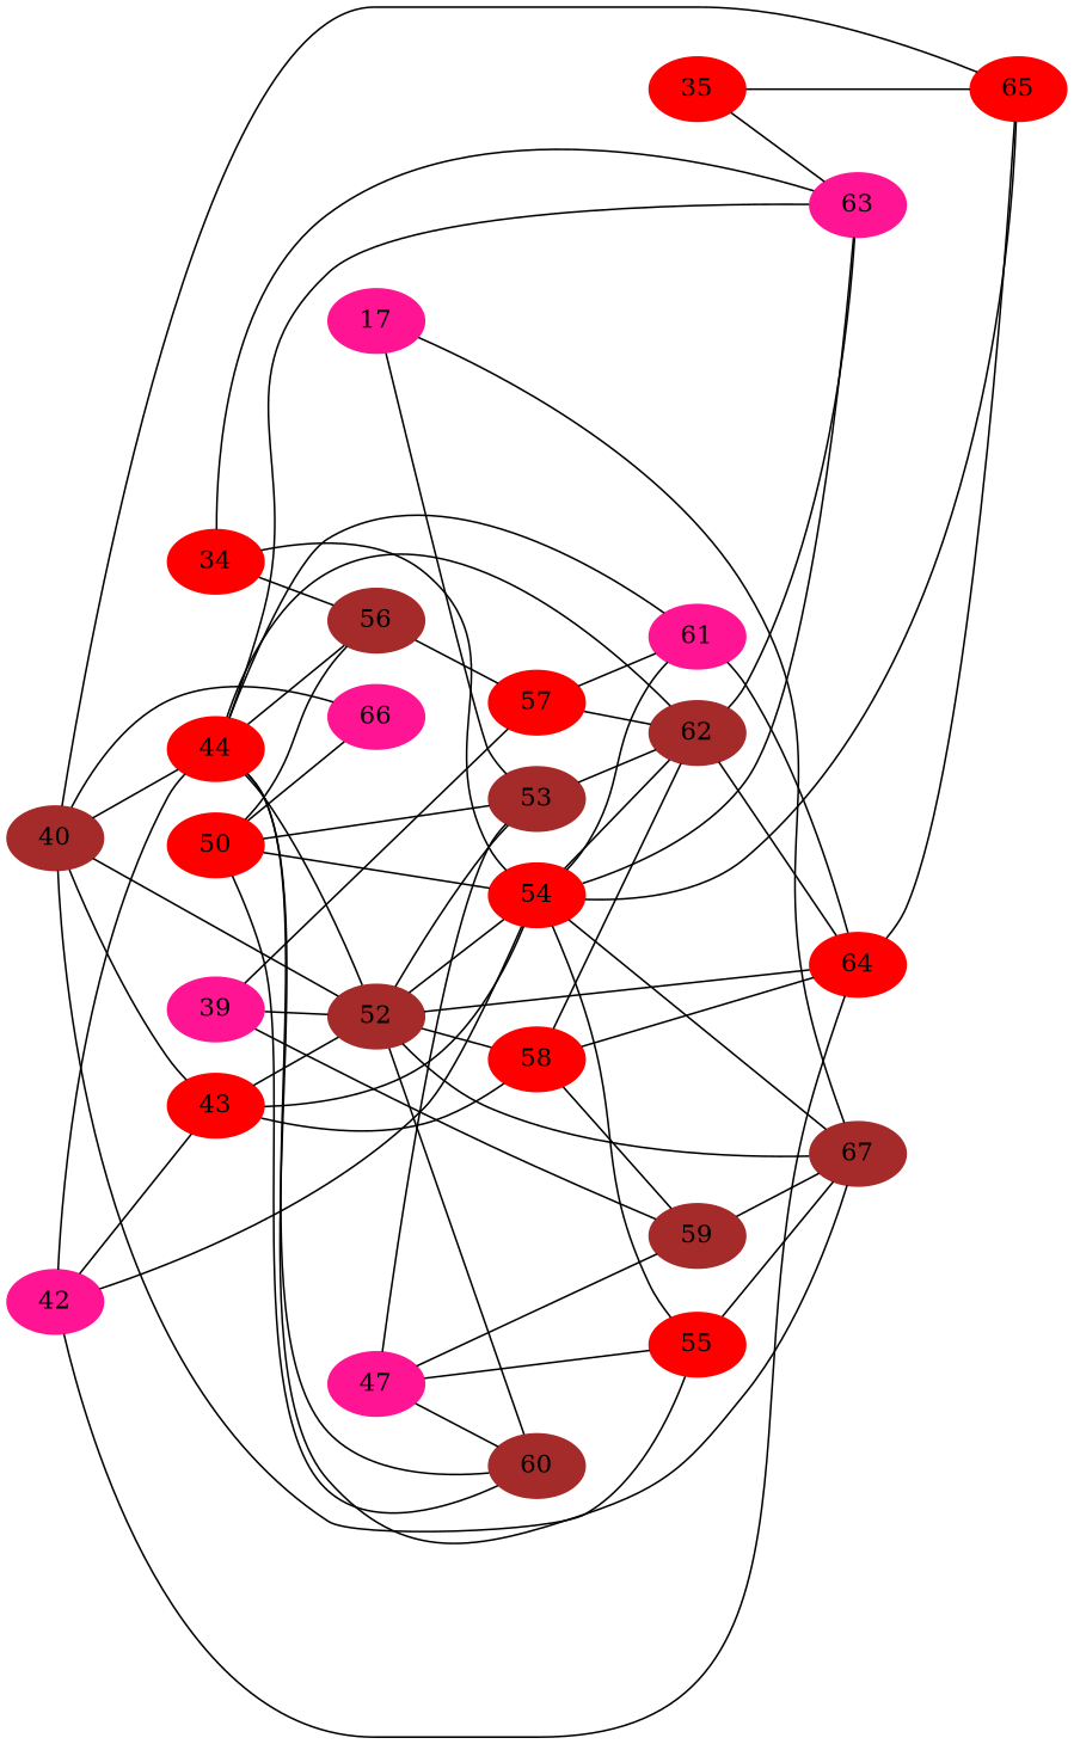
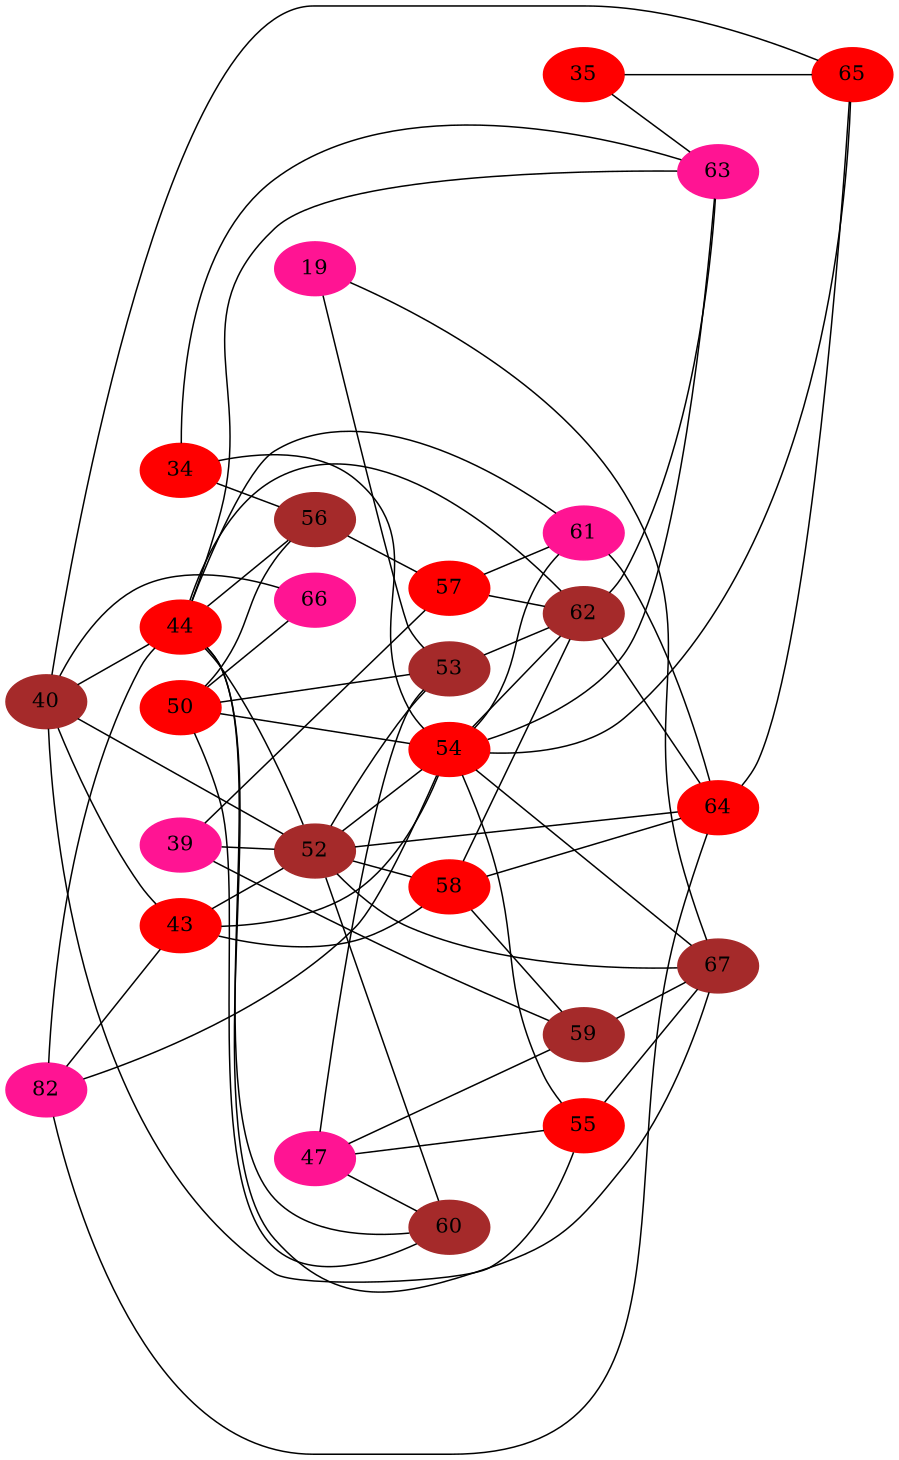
  graph {
    rankdir=LR
    node [color=red style=filled]
-   42 [color=deeppink super="+25"]
+   42 [color=deeppink super="+25" label=82]
    54 [super="+51+10+49"]
    43 [super="+8"]
    44 [super="+1+36+32+26"]
    64 [super="+3+22"]
-   19 [color=deeppink label=17]
+   19 [color=deeppink]
    53 [color=brown super="+12+14"]
    67 [color=brown super="+48"]
    62 [color=brown super="+13+31"]
    63 [color=deeppink super="+45"]
    65 [super="+21"]
    55
    61 [color=deeppink super="+30"]
    34
    56 [color=brown super="+23"]
    57 [super="+4"]
    35
    52 [color=brown super="+24+37+46+33"]
    58 [super="+41"]
    60 [color=brown]
    39 [color=deeppink]
    59 [color=brown]
    40 [color=brown super="+11+27"]
    66 [color=deeppink]
    47 [color=deeppink]
    50 [super="+17"]
    42 -- 54 [weight=2]
    42 -- 43
    42 -- 44
    42 -- 64
    54 -- 67
    54 -- 62 [weight=2]
    54 -- 63
    54 -- 65
    54 -- 55
    54 -- 61 [weight=3]
    43 -- 54
    43 -- 52
    43 -- 58
    44 -- 67
    44 -- 62 [weight=3]
    44 -- 63
    44 -- 61
    44 -- 56
    44 -- 52 [weight=3]
    44 -- 60
    64 -- 65
    19 -- 53
    19 -- 67 [weight=2]
    53 -- 62
    62 -- 64 [weight=2]
    62 -- 63
    55 -- 67
    61 -- 64
    34 -- 54
    34 -- 63
    34 -- 56 [weight=2]
    56 -- 57
    57 -- 62 [weight=2]
    57 -- 61
    35 -- 63 [weight=2]
    35 -- 65 [weight=2]
    52 -- 54 [weight=2]
    52 -- 64
    52 -- 53 [weight=4]
    52 -- 67 [weight=2]
    52 -- 58
    52 -- 60
    58 -- 64 [weight=2]
    58 -- 62
    58 -- 59
    39 -- 57 [weight=2]
    39 -- 52
    39 -- 59
    59 -- 67
    40 -- 43 [weight=2]
    40 -- 44 [weight=2]
    40 -- 65 [weight=2]
    40 -- 55
    40 -- 52 [weight=2]
    40 -- 66
    47 -- 53
    47 -- 55
    47 -- 60
    47 -- 59
    50 -- 54
    50 -- 53
    50 -- 56 [weight=2]
    50 -- 60
    50 -- 66
  }
